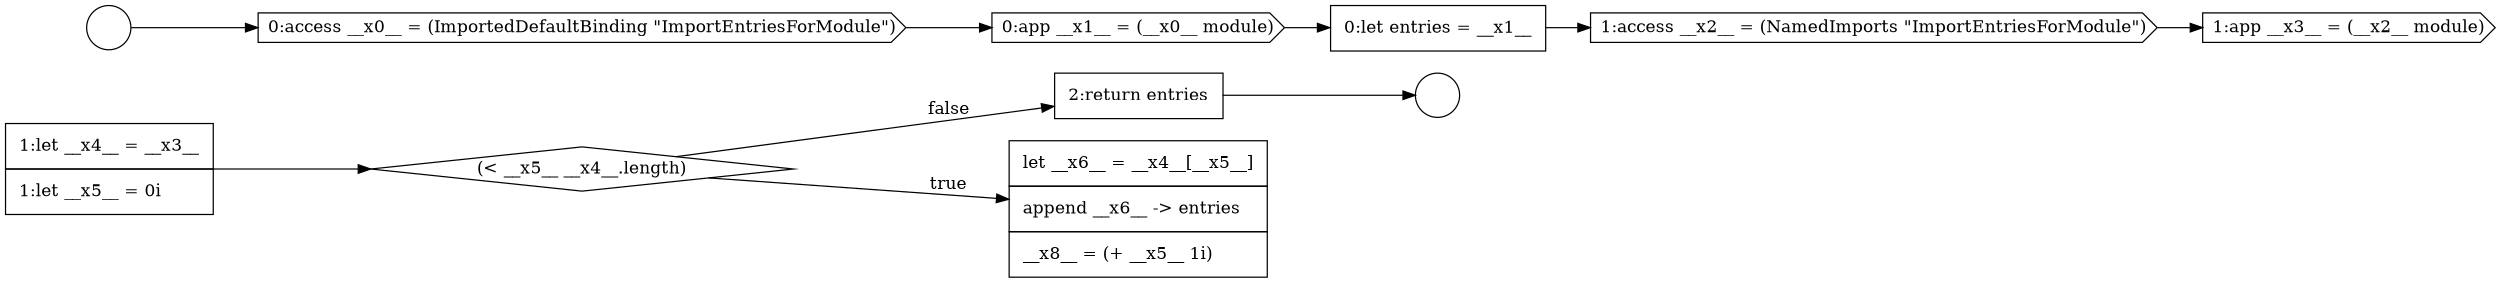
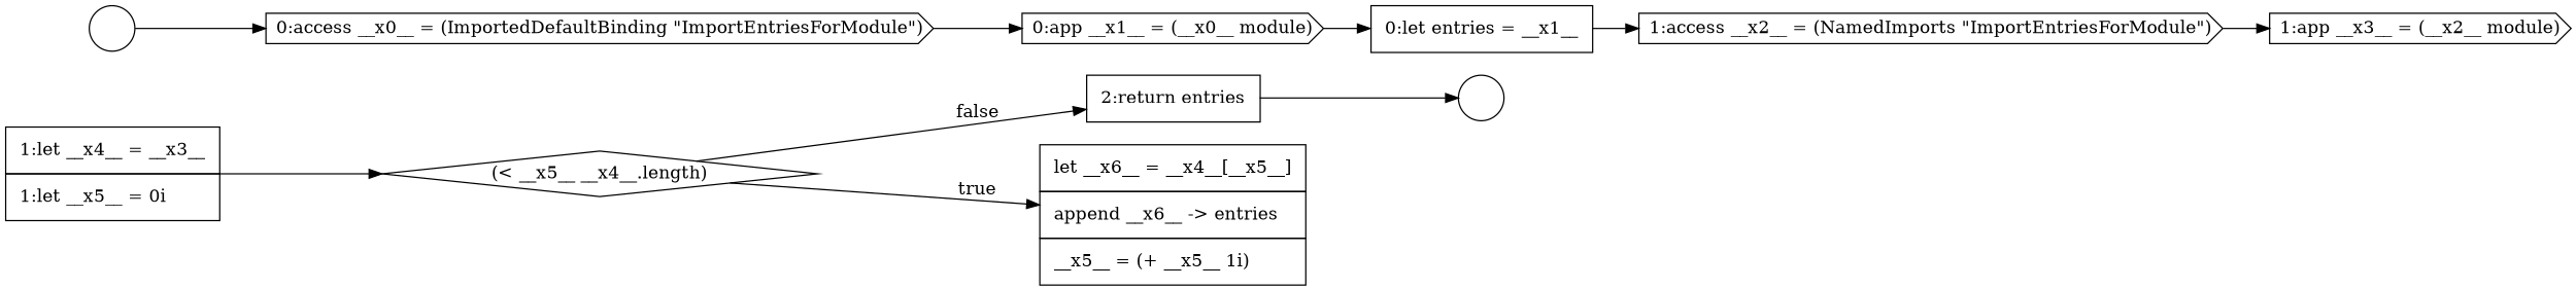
  digraph {
    rankdir=LR
    node [color=black fillcolor=white shape=none style=filled]
    edge [color=black]
    n1 [label=<<font color="black">(&lt; __x5__ __x4__.length)</font>> shape=diamond]
    n2 [label=<<font color="black">     <table border="0" cellborder="1" cellspacing="0" cellpadding="10">       <tr><td align="left">2:return entries</td></tr>     </table>   </font>> margin=0]
-   n3 [label=<<font color="black">     <table border="0" cellborder="1" cellspacing="0" cellpadding="10">       <tr><td align="left">let __x6__ = __x4__[__x5__]</td></tr>       <tr><td align="left">append __x6__ -&gt; entries</td></tr>       <tr><td align="left">__x8__ = (+ __x5__ 1i)</td></tr>     </table>   </font>> margin=0]
+   n3 [label=<<font color="black">     <table border="0" cellborder="1" cellspacing="0" cellpadding="10">       <tr><td align="left">let __x6__ = __x4__[__x5__]</td></tr>       <tr><td align="left">append __x6__ -&gt; entries</td></tr>       <tr><td align="left">__x5__ = (+ __x5__ 1i)</td></tr>     </table>   </font>> margin=0]
    n4 [label=" " shape=circle]
    n5 [label=<<font color="black">     <table border="0" cellborder="1" cellspacing="0" cellpadding="10">       <tr><td align="left">0:let entries = __x1__</td></tr>     </table>   </font>> margin=0]
    n6 [label=<<font color="black">1:access __x2__ = (NamedImports &quot;ImportEntriesForModule&quot;)</font>> shape=cds]
    n7 [label=<<font color="black">1:app __x3__ = (__x2__ module)</font>> shape=cds]
    n8 [label=<<font color="black">0:app __x1__ = (__x0__ module)</font>> shape=cds]
    n9 [label=" " shape=circle]
    n10 [label=<<font color="black">0:access __x0__ = (ImportedDefaultBinding &quot;ImportEntriesForModule&quot;)</font>> shape=cds]
    n11 [label=<<font color="black">     <table border="0" cellborder="1" cellspacing="0" cellpadding="10">       <tr><td align="left">1:let __x4__ = __x3__</td></tr>       <tr><td align="left">1:let __x5__ = 0i</td></tr>     </table>   </font>> margin=0]
    n1 -> n2 [label=<<font color="black">false</font>>]
    n1 -> n3 [label=<<font color="black">true</font>>]
    n2 -> n4
    n5 -> n6
    n6 -> n7
    n8 -> n5
    n9 -> n10
    n10 -> n8
    n11 -> n1
  }
